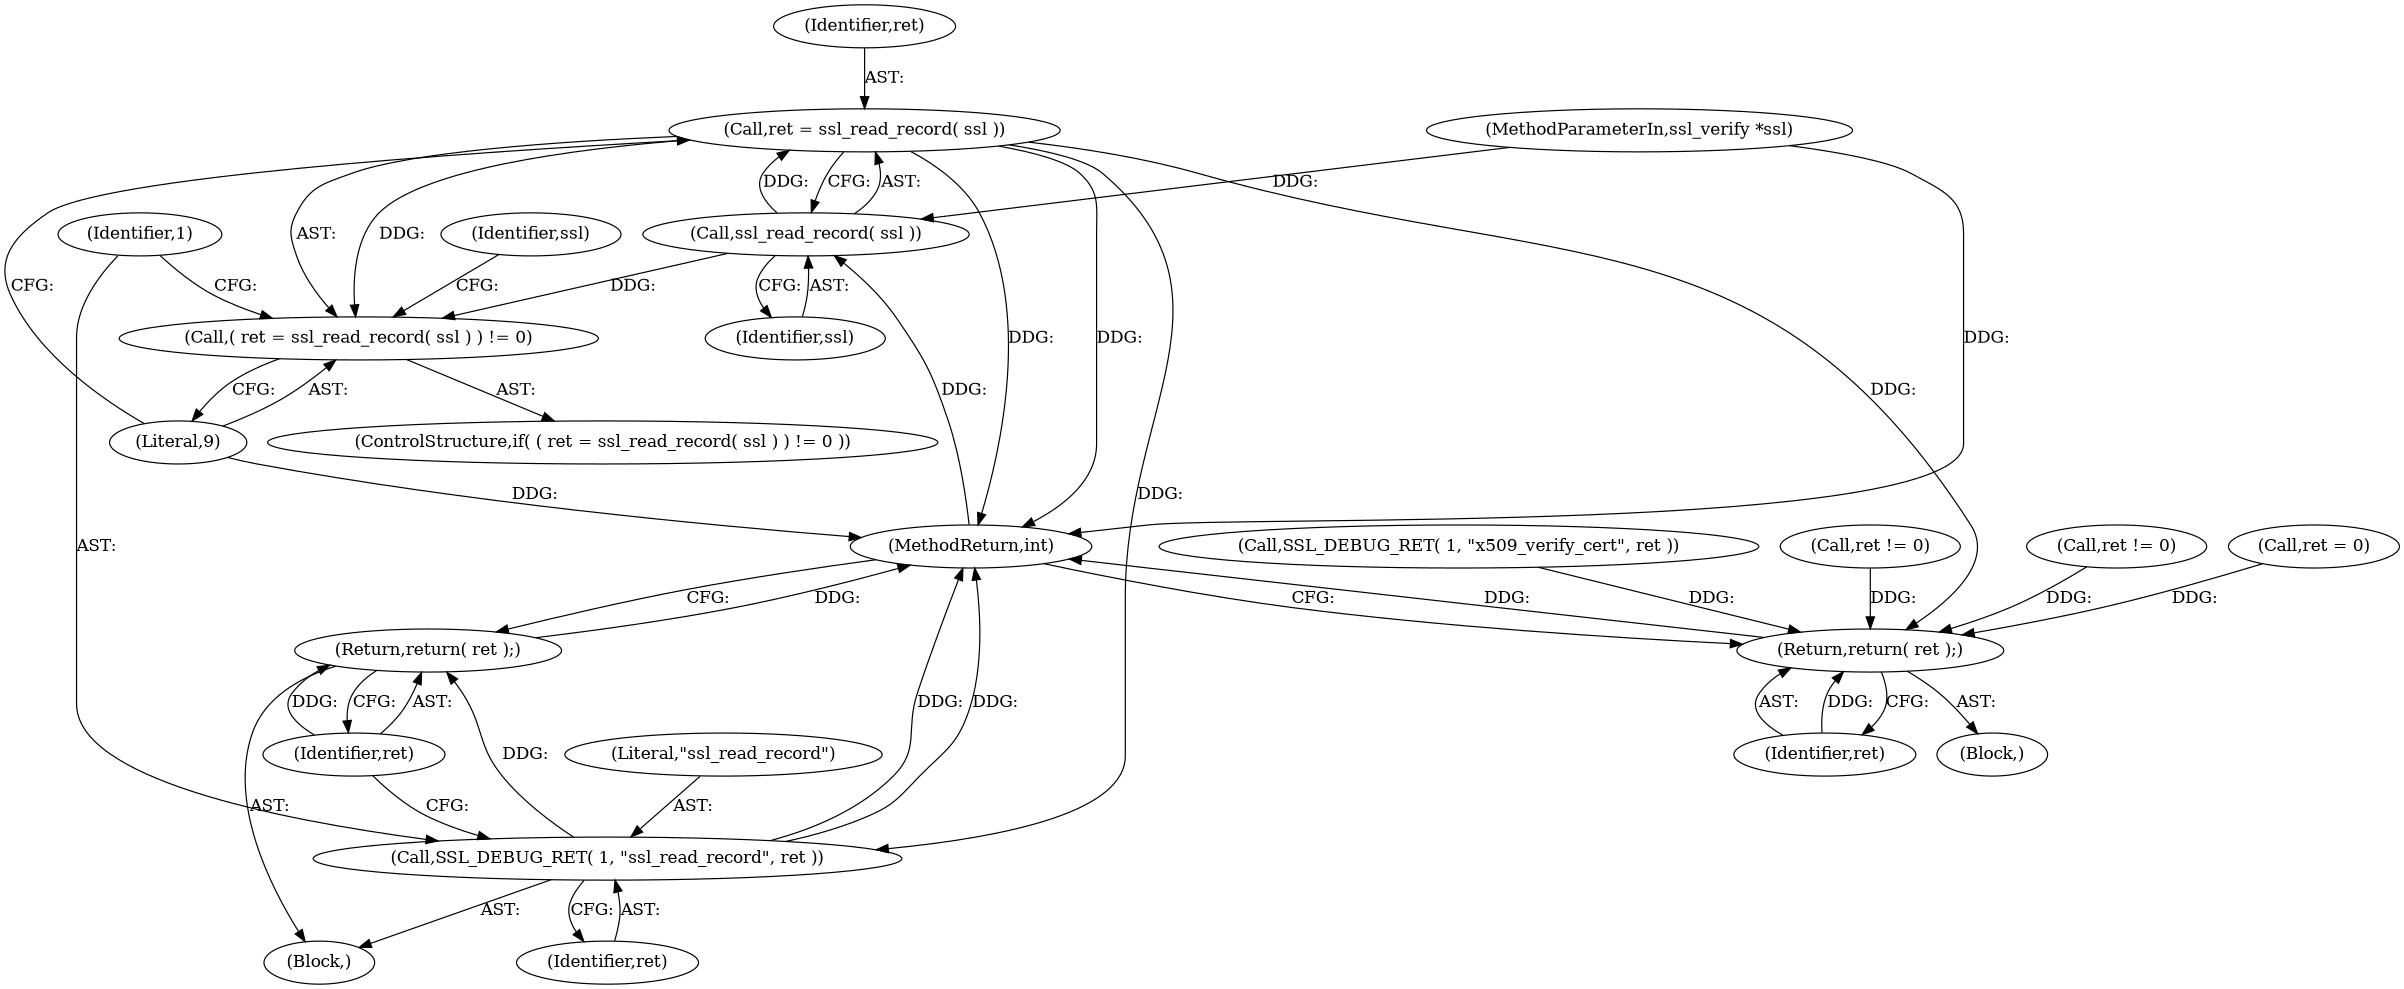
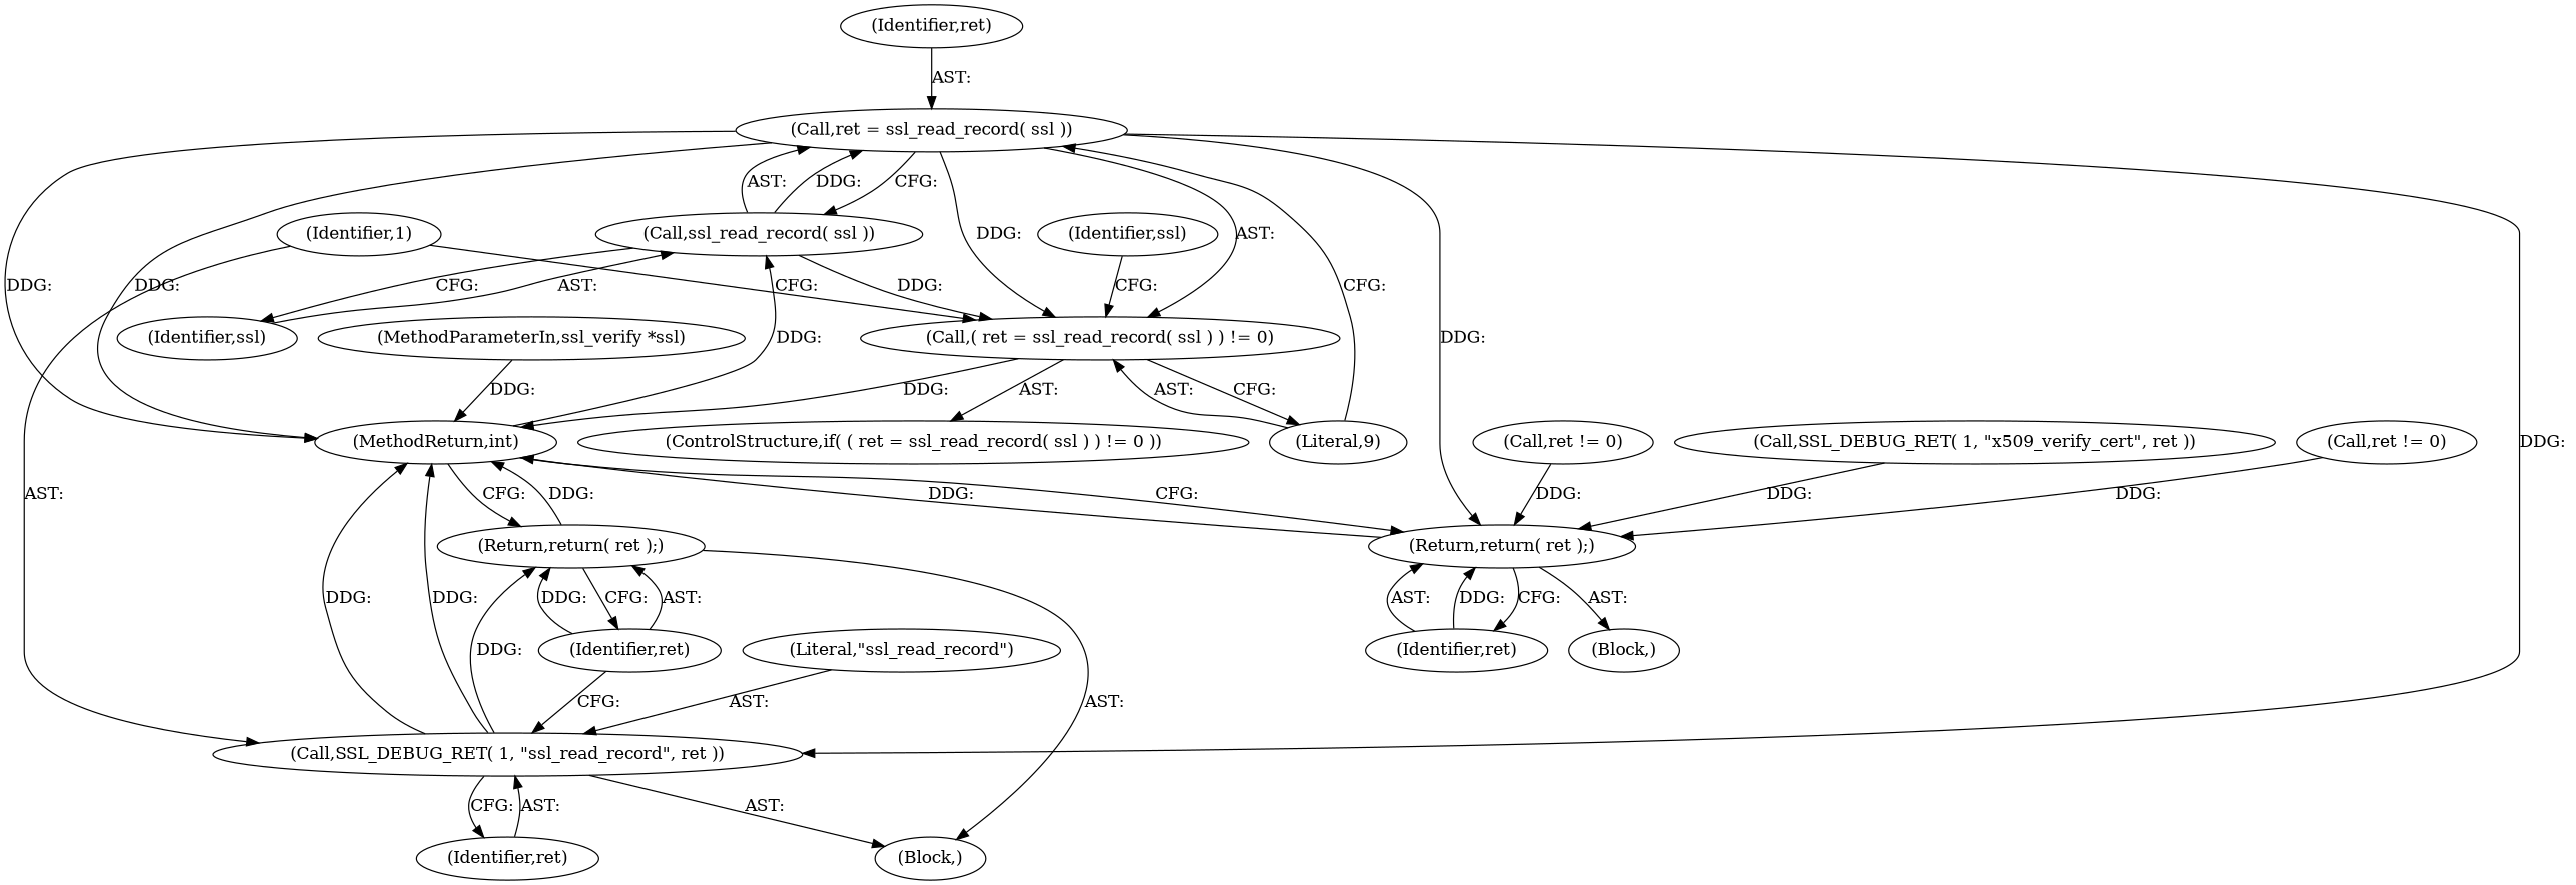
  digraph {
    n1 [label="(Call,ret = ssl_read_record( ssl ))"]
    n2 [label="(Call,ssl_read_record( ssl ))"]
    n3 [label="(Call,( ret = ssl_read_record( ssl ) ) != 0)"]
    n4 [label="(Call,SSL_DEBUG_RET( 1, \"ssl_read_record\", ret ))"]
    n5 [label="(Return,return( ret );)"]
    n6 [label="(MethodReturn,int)"]
    n7 [label="(Identifier,ssl)"]
    n8 [label="(ControlStructure,if( ( ret = ssl_read_record( ssl ) ) != 0 ))"]
    n9 [label="(Literal,9)"]
    n10 [label="(Return,return( ret );)"]
    n11 [label="(Block,)"]
    n12 [label="(Identifier,ret)"]
    n13 [label="(Identifier,ret)"]
    n14 [label="(Block,)"]
    n15 [label="(MethodParameterIn,ssl_verify *ssl)"]
    n16 [label="(Identifier,ret)"]
    n17 [label="(Call,ret != 0)"]
    n18 [label="(Identifier,ssl)"]
    n19 [label="(Identifier,ret)"]
    n20 [label="(Identifier,1)"]
-   n21 [label="(Call,ret = 0)"]
    n22 [label="(Literal,\"ssl_read_record\")"]
    n23 [label="(Call,SSL_DEBUG_RET( 1, \"x509_verify_cert\", ret ))"]
    n24 [label="(Call,ret != 0)"]
    n1 -> n2 [label="CFG: "]
    n1 -> n3 [label="AST: "]
    n1 -> n3 [label="DDG: "]
    n1 -> n4 [label="DDG: "]
    n1 -> n5 [label="DDG: "]
    n1 -> n6 [label="DDG: "]
    n1 -> n6 [label="DDG: "]
    n2 -> n1 [label="AST: "]
    n2 -> n1 [label="DDG: "]
    n2 -> n3 [label="DDG: "]
    n2 -> n7 [label="CFG: "]
-   n9 -> n6 [label="DDG: "]
+   n3 -> n6 [label="DDG: "]
    n3 -> n8 [label="AST: "]
    n3 -> n9 [label="CFG: "]
    n4 -> n6 [label="DDG: "]
    n4 -> n6 [label="DDG: "]
    n4 -> n10 [label="DDG: "]
    n4 -> n11 [label="AST: "]
    n4 -> n12 [label="CFG: "]
    n5 -> n6 [label="DDG: "]
    n5 -> n13 [label="CFG: "]
    n5 -> n14 [label="AST: "]
    n6 -> n2 [label="DDG: "]
    n6 -> n5 [label="CFG: "]
    n6 -> n10 [label="CFG: "]
    n7 -> n2 [label="AST: "]
    n9 -> n1 [label="CFG: "]
    n9 -> n3 [label="AST: "]
    n10 -> n6 [label="DDG: "]
    n10 -> n11 [label="AST: "]
    n10 -> n16 [label="CFG: "]
    n12 -> n4 [label="AST: "]
    n13 -> n5 [label="AST: "]
    n13 -> n5 [label="DDG: "]
-   n15 -> n2 [label="DDG: "]
    n15 -> n6 [label="DDG: "]
    n16 -> n4 [label="CFG: "]
    n16 -> n10 [label="AST: "]
    n16 -> n10 [label="DDG: "]
    n17 -> n5 [label="DDG: "]
    n18 -> n3 [label="CFG: "]
    n19 -> n1 [label="AST: "]
    n20 -> n3 [label="CFG: "]
    n20 -> n4 [label="AST: "]
-   n21 -> n5 [label="DDG: "]
    n22 -> n4 [label="AST: "]
    n23 -> n5 [label="DDG: "]
    n24 -> n5 [label="DDG: "]
  }
